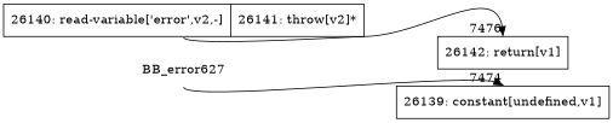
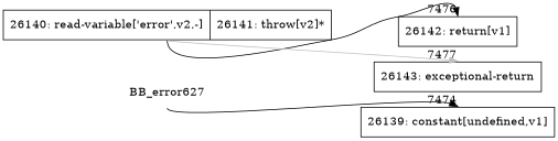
  digraph {
    rankdir=LR
    node [shape=record]
    edge [headport=n tailport=s]
    n1 [label=BB_error627 shape=none]
    n2 [label="{26139: constant[undefined,v1]}"]
    n3 [label="{26140: read-variable['error',v2,-]|26141: throw[v2]*}"]
    n4 [label="{26142: return[v1]}"]
+   n5 [label="{26143: exceptional-return}"]
    n1 -> n2 [headlabel="    7474"]
    n3 -> n4 [headlabel="      7476"]
+   n3 -> n5 [color=gray headlabel="      7477"]
  }
